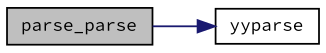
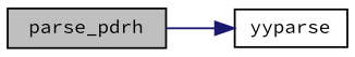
  digraph {
    rankdir=LR
    fontname="Source Code Pro"
    node [color=black fontname="Source Code Pro" fontsize=10 shape=record style=filled]
-   n1 [fillcolor=grey75 fontcolor=black height=0.2 label=parse_parse width=0.4]
+   n1 [fillcolor=grey75 fontcolor=black height=0.2 label=parse_pdrh width=0.4]
    n2 [fillcolor=white height=0.2 label=yyparse width=0.4]
    n1 -> n2 [color=midnightblue fontname="Source Code Pro" fontsize=10 labelfontname=Helvetica labelfontsize=10 style=solid]
  }
